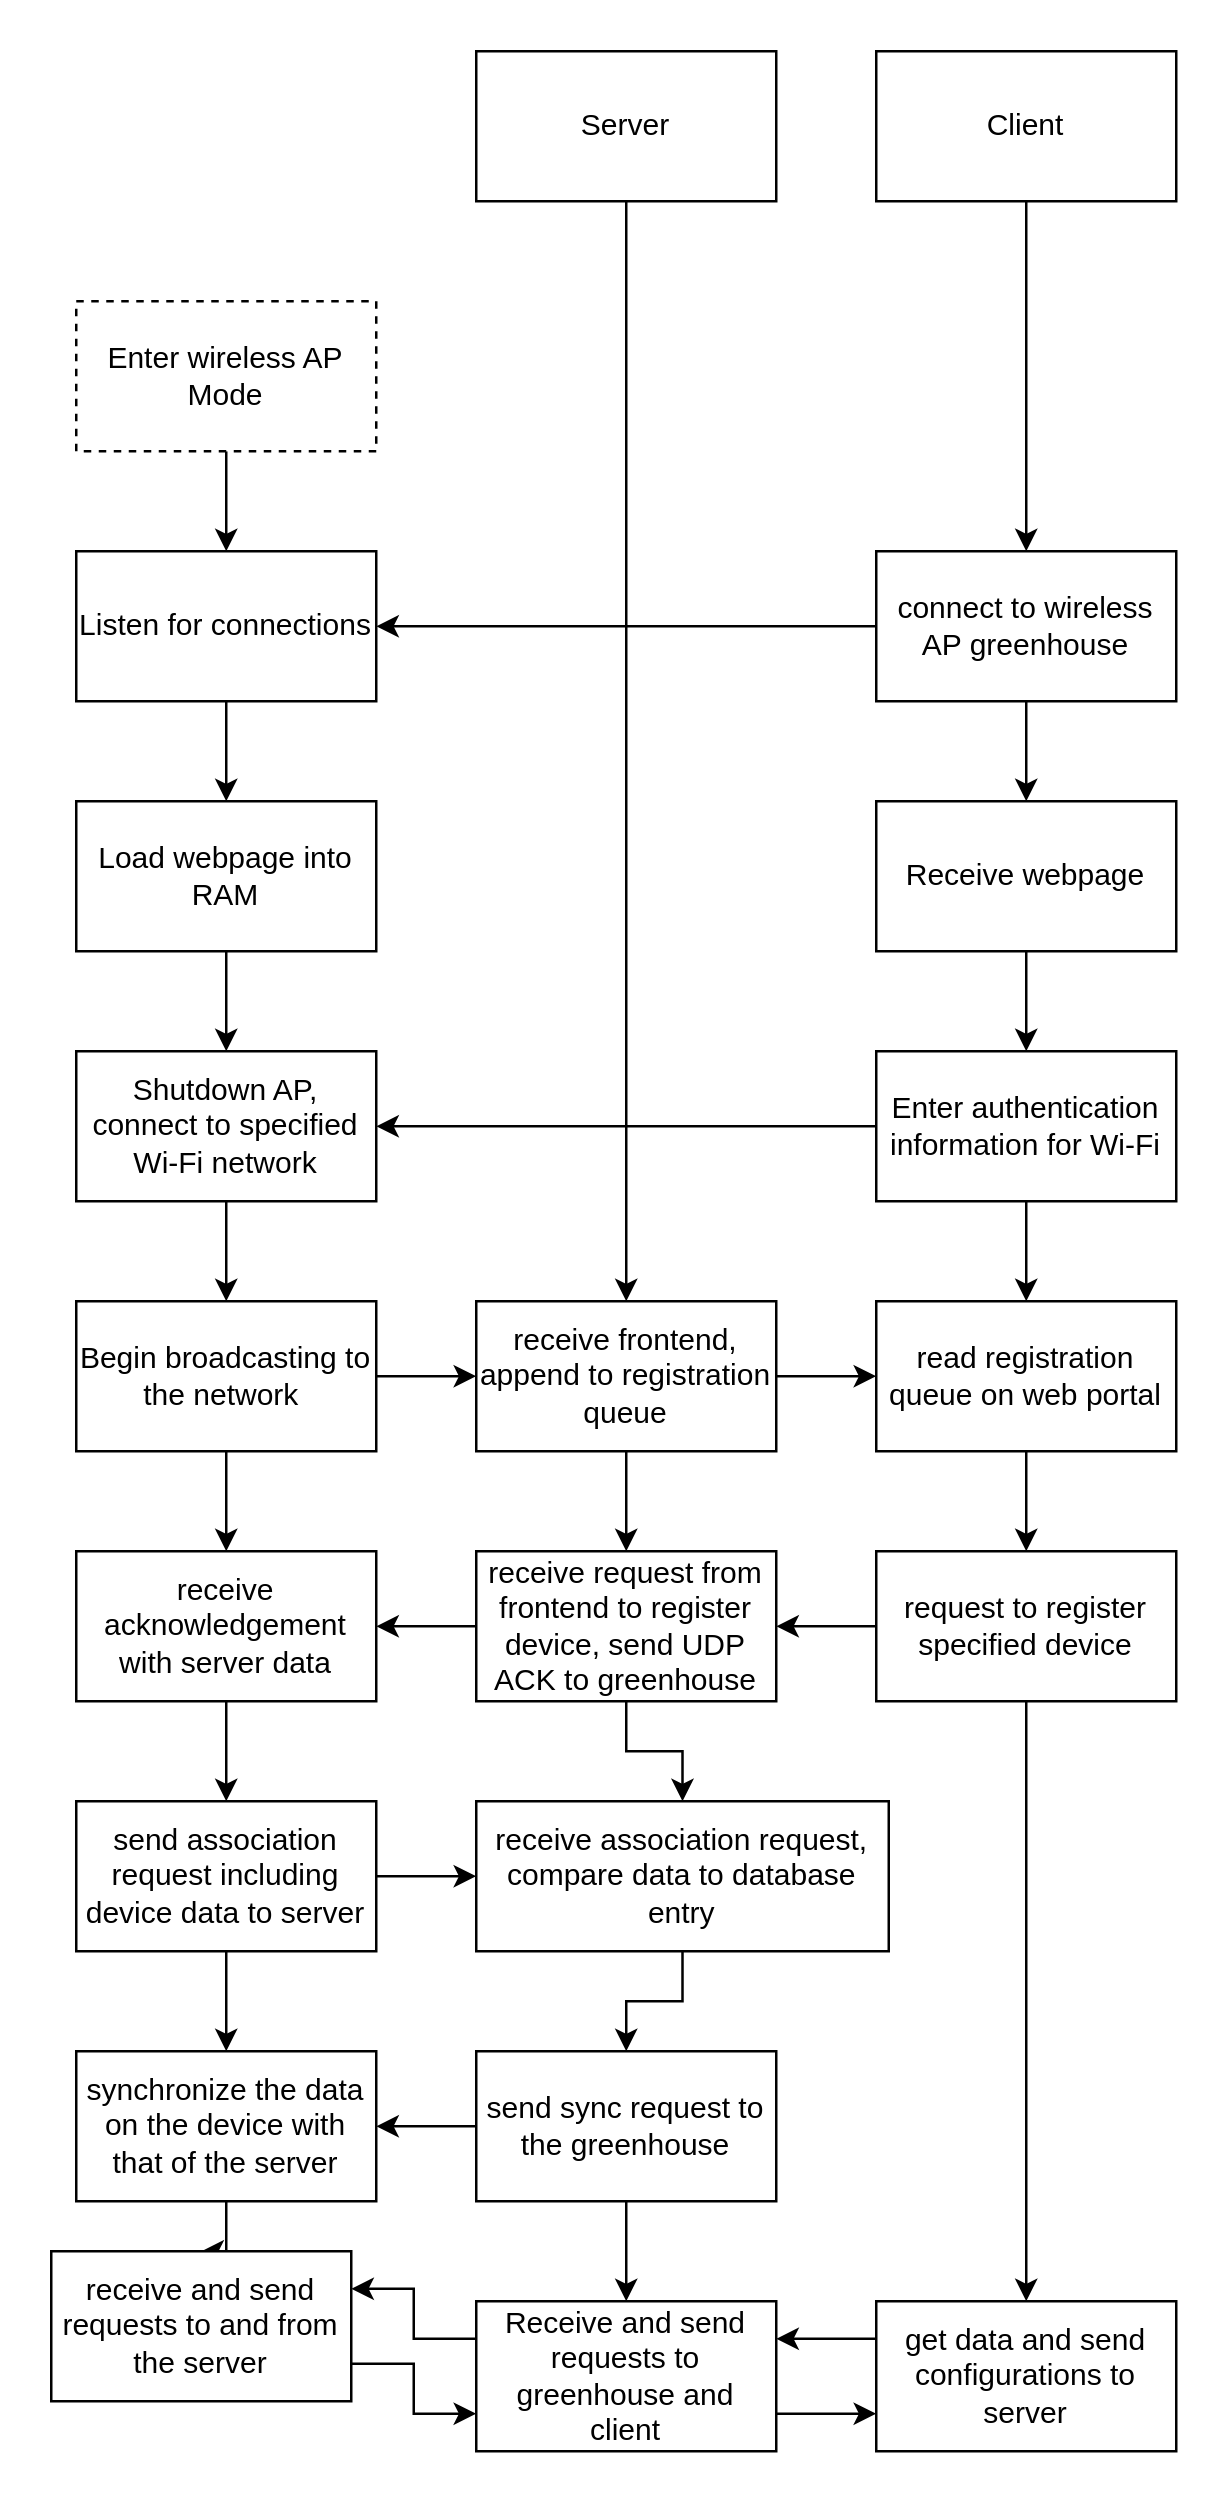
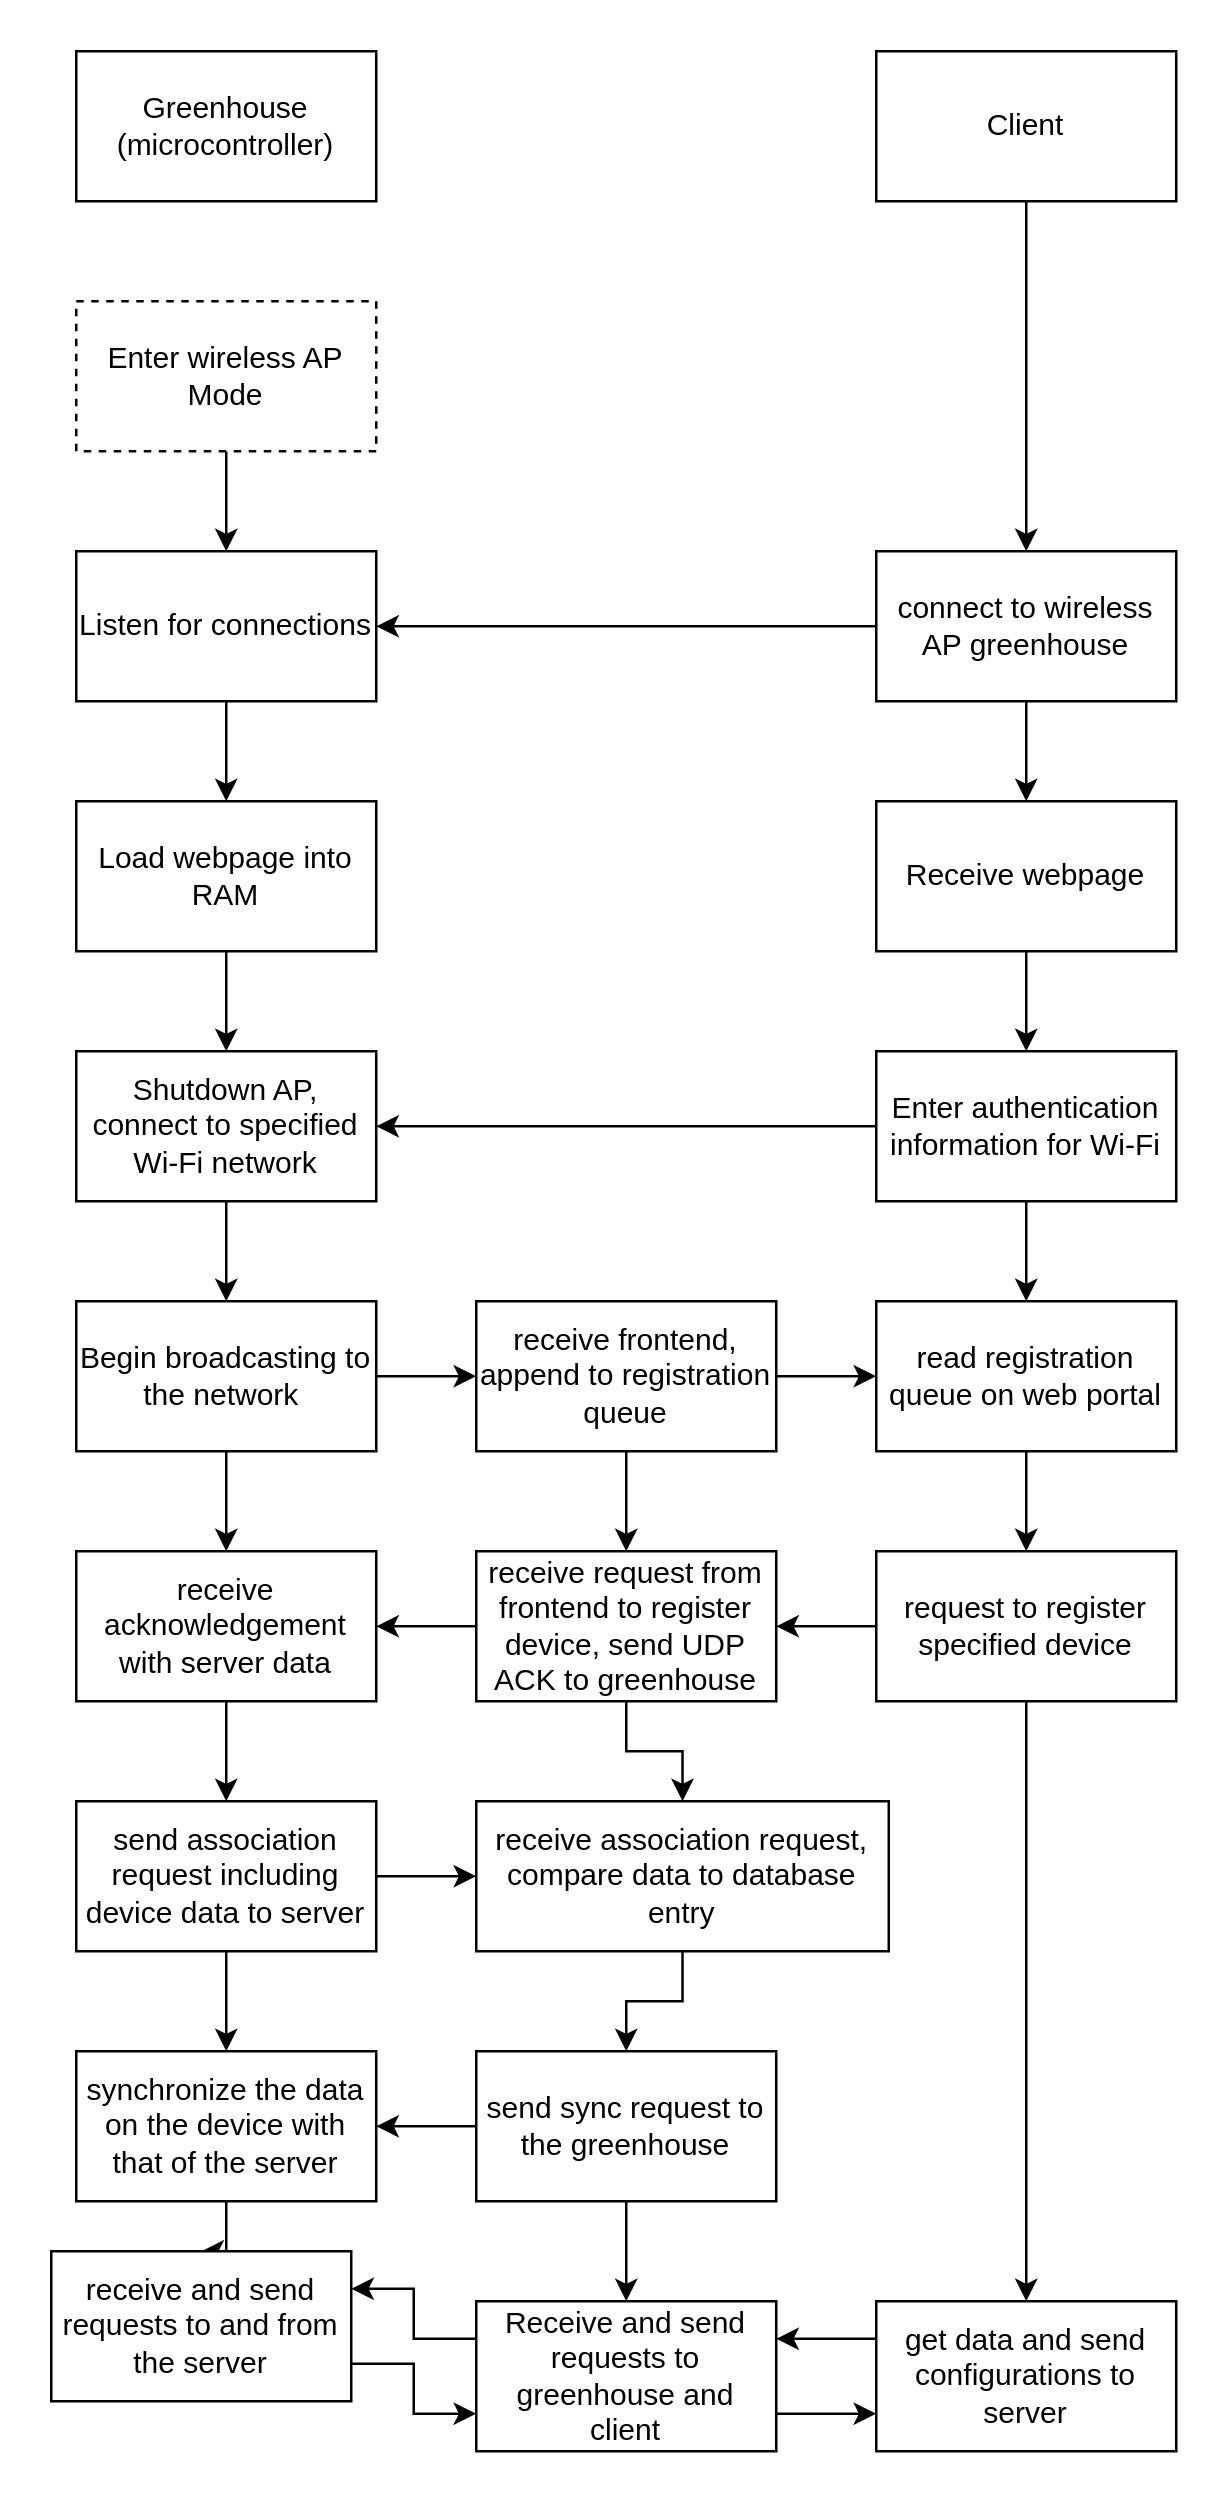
  <mxCell id="0" />
  <mxCell id="1" parent="0" />
+ <mxCell id="2" value="Greenhouse (microcontroller)" style="rounded=0;whiteSpace=wrap;html=1;" vertex="1" parent="1"><mxGeometry x="30" y="20" width="120" height="60" as="geometry" /></mxCell>
  <mxCell id="3" value="" style="edgeStyle=orthogonalEdgeStyle;rounded=0;orthogonalLoop=1;jettySize=auto;html=1;" edge="1" parent="1" source="4" target="11"><mxGeometry relative="1" as="geometry" /></mxCell>
  <mxCell id="4" value="Client" style="rounded=0;whiteSpace=wrap;html=1;" vertex="1" parent="1"><mxGeometry x="350" y="20" width="120" height="60" as="geometry" /></mxCell>
- <mxCell id="5" style="edgeStyle=orthogonalEdgeStyle;rounded=0;orthogonalLoop=1;jettySize=auto;html=1;entryX=0.5;entryY=0;entryDx=0;entryDy=0;" edge="1" parent="1" source="6" target="28"><mxGeometry relative="1" as="geometry" /></mxCell>
- <mxCell id="6" value="Server" style="rounded=0;whiteSpace=wrap;html=1;" vertex="1" parent="1"><mxGeometry x="190" y="20" width="120" height="60" as="geometry" /></mxCell>
  <mxCell id="7" value="" style="edgeStyle=orthogonalEdgeStyle;rounded=0;orthogonalLoop=1;jettySize=auto;html=1;" edge="1" parent="1" source="8" target="13"><mxGeometry relative="1" as="geometry" /></mxCell>
  <mxCell id="8" value="Enter wireless AP Mode" style="whiteSpace=wrap;html=1;rounded=0;dashed=1;" vertex="1" parent="1"><mxGeometry x="30" y="120" width="120" height="60" as="geometry" /></mxCell>
  <mxCell id="9" style="edgeStyle=orthogonalEdgeStyle;rounded=0;orthogonalLoop=1;jettySize=auto;html=1;exitX=0;exitY=0.5;exitDx=0;exitDy=0;entryX=1;entryY=0.5;entryDx=0;entryDy=0;" edge="1" parent="1" source="11" target="13"><mxGeometry relative="1" as="geometry" /></mxCell>
  <mxCell id="10" value="" style="edgeStyle=orthogonalEdgeStyle;rounded=0;orthogonalLoop=1;jettySize=auto;html=1;" edge="1" parent="1" source="11" target="17"><mxGeometry relative="1" as="geometry" /></mxCell>
  <mxCell id="11" value="connect to wireless AP greenhouse" style="whiteSpace=wrap;html=1;rounded=0;" vertex="1" parent="1"><mxGeometry x="350" y="220" width="120" height="60" as="geometry" /></mxCell>
  <mxCell id="12" value="" style="edgeStyle=orthogonalEdgeStyle;rounded=0;orthogonalLoop=1;jettySize=auto;html=1;" edge="1" parent="1" source="13" target="15"><mxGeometry relative="1" as="geometry" /></mxCell>
  <mxCell id="13" value="Listen for connections" style="whiteSpace=wrap;html=1;rounded=0;" vertex="1" parent="1"><mxGeometry x="30" y="220" width="120" height="60" as="geometry" /></mxCell>
  <mxCell id="14" value="" style="edgeStyle=orthogonalEdgeStyle;rounded=0;orthogonalLoop=1;jettySize=auto;html=1;" edge="1" parent="1" source="15" target="22"><mxGeometry relative="1" as="geometry" /></mxCell>
  <mxCell id="15" value="Load webpage into RAM" style="whiteSpace=wrap;html=1;rounded=0;" vertex="1" parent="1"><mxGeometry x="30" y="320" width="120" height="60" as="geometry" /></mxCell>
  <mxCell id="16" value="" style="edgeStyle=orthogonalEdgeStyle;rounded=0;orthogonalLoop=1;jettySize=auto;html=1;" edge="1" parent="1" source="17" target="20"><mxGeometry relative="1" as="geometry" /></mxCell>
  <mxCell id="17" value="Receive webpage" style="whiteSpace=wrap;html=1;rounded=0;" vertex="1" parent="1"><mxGeometry x="350" y="320" width="120" height="60" as="geometry" /></mxCell>
  <mxCell id="18" value="" style="edgeStyle=orthogonalEdgeStyle;rounded=0;orthogonalLoop=1;jettySize=auto;html=1;" edge="1" parent="1" source="20" target="22"><mxGeometry relative="1" as="geometry" /></mxCell>
  <mxCell id="19" value="" style="edgeStyle=orthogonalEdgeStyle;rounded=0;orthogonalLoop=1;jettySize=auto;html=1;" edge="1" parent="1" source="20" target="30"><mxGeometry relative="1" as="geometry" /></mxCell>
  <mxCell id="20" value="Enter authentication information for Wi-Fi" style="whiteSpace=wrap;html=1;rounded=0;" vertex="1" parent="1"><mxGeometry x="350" y="420" width="120" height="60" as="geometry" /></mxCell>
  <mxCell id="21" value="" style="edgeStyle=orthogonalEdgeStyle;rounded=0;orthogonalLoop=1;jettySize=auto;html=1;" edge="1" parent="1" source="22" target="25"><mxGeometry relative="1" as="geometry" /></mxCell>
  <mxCell id="22" value="Shutdown AP, connect to specified Wi-Fi network" style="whiteSpace=wrap;html=1;rounded=0;" vertex="1" parent="1"><mxGeometry x="30" y="420" width="120" height="60" as="geometry" /></mxCell>
  <mxCell id="23" value="" style="edgeStyle=orthogonalEdgeStyle;rounded=0;orthogonalLoop=1;jettySize=auto;html=1;" edge="1" parent="1" source="25" target="28"><mxGeometry relative="1" as="geometry" /></mxCell>
  <mxCell id="24" value="" style="edgeStyle=orthogonalEdgeStyle;rounded=0;orthogonalLoop=1;jettySize=auto;html=1;" edge="1" parent="1" source="25" target="38"><mxGeometry relative="1" as="geometry" /></mxCell>
  <mxCell id="25" value="Begin broadcasting to the network&amp;nbsp;" style="whiteSpace=wrap;html=1;rounded=0;" vertex="1" parent="1"><mxGeometry x="30" y="520" width="120" height="60" as="geometry" /></mxCell>
  <mxCell id="26" value="" style="edgeStyle=orthogonalEdgeStyle;rounded=0;orthogonalLoop=1;jettySize=auto;html=1;" edge="1" parent="1" source="28" target="30"><mxGeometry relative="1" as="geometry" /></mxCell>
  <mxCell id="27" value="" style="edgeStyle=orthogonalEdgeStyle;rounded=0;orthogonalLoop=1;jettySize=auto;html=1;" edge="1" parent="1" source="28" target="36"><mxGeometry relative="1" as="geometry" /></mxCell>
  <mxCell id="28" value="receive frontend, append to registration queue" style="whiteSpace=wrap;html=1;rounded=0;" vertex="1" parent="1"><mxGeometry x="190" y="520" width="120" height="60" as="geometry" /></mxCell>
  <mxCell id="29" value="" style="edgeStyle=orthogonalEdgeStyle;rounded=0;orthogonalLoop=1;jettySize=auto;html=1;" edge="1" parent="1" source="30" target="33"><mxGeometry relative="1" as="geometry" /></mxCell>
  <mxCell id="30" value="read registration queue on web portal" style="whiteSpace=wrap;html=1;rounded=0;" vertex="1" parent="1"><mxGeometry x="350" y="520" width="120" height="60" as="geometry" /></mxCell>
  <mxCell id="31" value="" style="edgeStyle=orthogonalEdgeStyle;rounded=0;orthogonalLoop=1;jettySize=auto;html=1;" edge="1" parent="1" source="33" target="36"><mxGeometry relative="1" as="geometry" /></mxCell>
  <mxCell id="32" style="edgeStyle=orthogonalEdgeStyle;rounded=0;orthogonalLoop=1;jettySize=auto;html=1;entryX=0.5;entryY=0;entryDx=0;entryDy=0;" edge="1" parent="1" source="33" target="55"><mxGeometry relative="1" as="geometry" /></mxCell>
  <mxCell id="33" value="request to register specified device" style="whiteSpace=wrap;html=1;rounded=0;" vertex="1" parent="1"><mxGeometry x="350" y="620" width="120" height="60" as="geometry" /></mxCell>
  <mxCell id="34" value="" style="edgeStyle=orthogonalEdgeStyle;rounded=0;orthogonalLoop=1;jettySize=auto;html=1;" edge="1" parent="1" source="36" target="38"><mxGeometry relative="1" as="geometry" /></mxCell>
  <mxCell id="35" value="" style="edgeStyle=orthogonalEdgeStyle;rounded=0;orthogonalLoop=1;jettySize=auto;html=1;" edge="1" parent="1" source="36" target="43"><mxGeometry relative="1" as="geometry" /></mxCell>
  <mxCell id="36" value="receive request from frontend to register device, send UDP ACK to greenhouse" style="whiteSpace=wrap;html=1;rounded=0;" vertex="1" parent="1"><mxGeometry x="190" y="620" width="120" height="60" as="geometry" /></mxCell>
  <mxCell id="37" value="" style="edgeStyle=orthogonalEdgeStyle;rounded=0;orthogonalLoop=1;jettySize=auto;html=1;" edge="1" parent="1" source="38" target="41"><mxGeometry relative="1" as="geometry" /></mxCell>
  <mxCell id="38" value="receive acknowledgement with server data" style="whiteSpace=wrap;html=1;rounded=0;" vertex="1" parent="1"><mxGeometry x="30" y="620" width="120" height="60" as="geometry" /></mxCell>
  <mxCell id="39" value="" style="edgeStyle=orthogonalEdgeStyle;rounded=0;orthogonalLoop=1;jettySize=auto;html=1;" edge="1" parent="1" source="41" target="43"><mxGeometry relative="1" as="geometry" /></mxCell>
  <mxCell id="40" value="" style="edgeStyle=orthogonalEdgeStyle;rounded=0;orthogonalLoop=1;jettySize=auto;html=1;" edge="1" parent="1" source="41" target="48"><mxGeometry relative="1" as="geometry" /></mxCell>
  <mxCell id="41" value="send association request including device data to server" style="whiteSpace=wrap;html=1;rounded=0;" vertex="1" parent="1"><mxGeometry x="30" y="720" width="120" height="60" as="geometry" /></mxCell>
  <mxCell id="42" value="" style="edgeStyle=orthogonalEdgeStyle;rounded=0;orthogonalLoop=1;jettySize=auto;html=1;" edge="1" parent="1" source="43" target="46"><mxGeometry relative="1" as="geometry" /></mxCell>
  <mxCell id="43" value="receive association request, compare data to database entry" style="whiteSpace=wrap;html=1;rounded=0;" vertex="1" parent="1"><mxGeometry x="190" y="720" width="165" height="60" as="geometry" /></mxCell>
  <mxCell id="44" value="" style="edgeStyle=orthogonalEdgeStyle;rounded=0;orthogonalLoop=1;jettySize=auto;html=1;" edge="1" parent="1" source="46" target="48"><mxGeometry relative="1" as="geometry" /></mxCell>
  <mxCell id="45" value="" style="edgeStyle=orthogonalEdgeStyle;rounded=0;orthogonalLoop=1;jettySize=auto;html=1;" edge="1" parent="1" source="46" target="53"><mxGeometry relative="1" as="geometry" /></mxCell>
  <mxCell id="46" value="send sync request to the greenhouse" style="whiteSpace=wrap;html=1;rounded=0;" vertex="1" parent="1"><mxGeometry x="190" y="820" width="120" height="60" as="geometry" /></mxCell>
  <mxCell id="47" value="" style="edgeStyle=orthogonalEdgeStyle;rounded=0;orthogonalLoop=1;jettySize=auto;html=1;" edge="1" parent="1" source="48" target="50"><mxGeometry relative="1" as="geometry" /></mxCell>
  <mxCell id="48" value="synchronize the data on the device with that of the server" style="whiteSpace=wrap;html=1;rounded=0;" vertex="1" parent="1"><mxGeometry x="30" y="820" width="120" height="60" as="geometry" /></mxCell>
  <mxCell id="49" style="edgeStyle=orthogonalEdgeStyle;rounded=0;orthogonalLoop=1;jettySize=auto;html=1;exitX=1;exitY=0.75;exitDx=0;exitDy=0;entryX=0;entryY=0.75;entryDx=0;entryDy=0;" edge="1" parent="1" source="50" target="53"><mxGeometry relative="1" as="geometry" /></mxCell>
  <mxCell id="50" value="receive and send requests to and from the server" style="whiteSpace=wrap;html=1;rounded=0;" vertex="1" parent="1"><mxGeometry x="20" y="900" width="120" height="60" as="geometry" /></mxCell>
  <mxCell id="51" style="edgeStyle=orthogonalEdgeStyle;rounded=0;orthogonalLoop=1;jettySize=auto;html=1;exitX=0;exitY=0.25;exitDx=0;exitDy=0;entryX=1;entryY=0.25;entryDx=0;entryDy=0;" edge="1" parent="1" source="53" target="50"><mxGeometry relative="1" as="geometry" /></mxCell>
  <mxCell id="52" style="edgeStyle=orthogonalEdgeStyle;rounded=0;orthogonalLoop=1;jettySize=auto;html=1;exitX=1;exitY=0.75;exitDx=0;exitDy=0;entryX=0;entryY=0.75;entryDx=0;entryDy=0;" edge="1" parent="1" source="53" target="55"><mxGeometry relative="1" as="geometry" /></mxCell>
  <mxCell id="53" value="Receive and send requests to greenhouse and client" style="whiteSpace=wrap;html=1;rounded=0;" vertex="1" parent="1"><mxGeometry x="190" y="920" width="120" height="60" as="geometry" /></mxCell>
  <mxCell id="54" style="edgeStyle=orthogonalEdgeStyle;rounded=0;orthogonalLoop=1;jettySize=auto;html=1;exitX=0;exitY=0.25;exitDx=0;exitDy=0;entryX=1;entryY=0.25;entryDx=0;entryDy=0;" edge="1" parent="1" source="55" target="53"><mxGeometry relative="1" as="geometry" /></mxCell>
  <mxCell id="55" value="get data and send configurations to server" style="whiteSpace=wrap;html=1;rounded=0;" vertex="1" parent="1"><mxGeometry x="350" y="920" width="120" height="60" as="geometry" /></mxCell>
